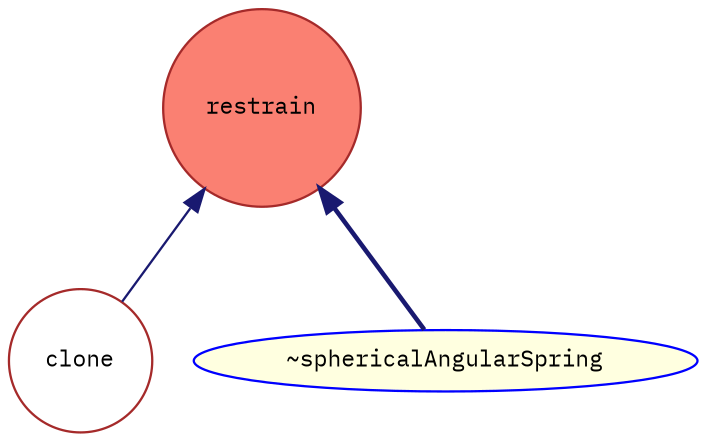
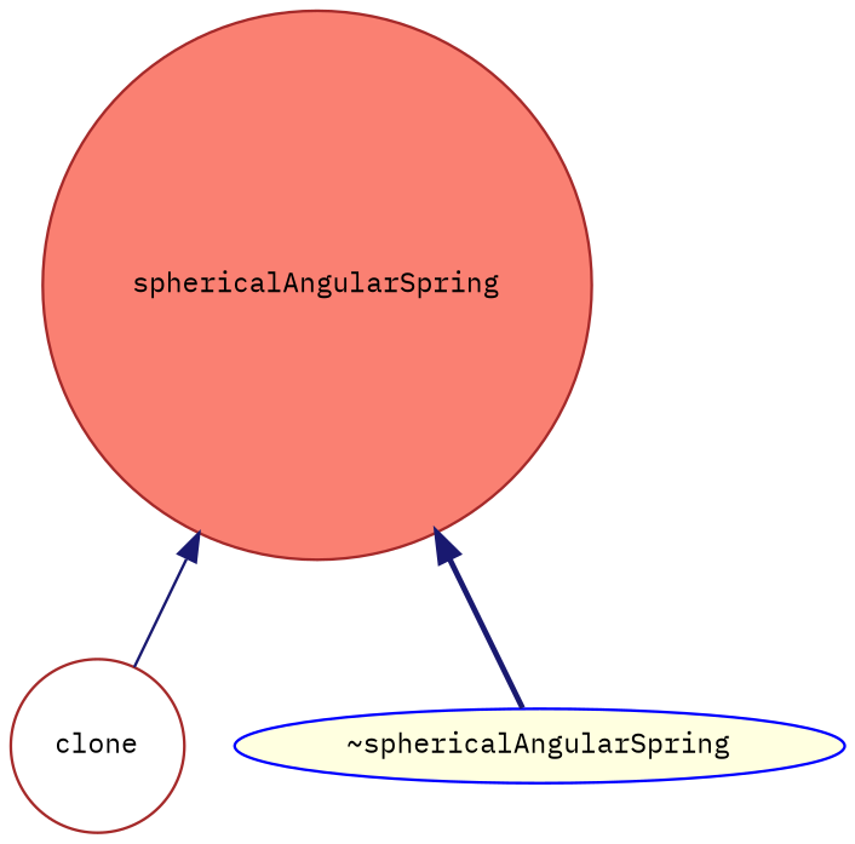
  digraph {
    fontname="IBM Plex Mono"
    rankdir=TB
    node [color=brown fontname="IBM Plex Mono" fontsize=10 shape=circle style=filled]
    edge [color=midnightblue dir=back fontname="IBM Plex Mono" fontsize=10 labelfontname=FreeSans labelfontsize=10]
-   n1 [fillcolor=salmon fontcolor=black height=0.2 label=restrain width=0.4]
+   n1 [fillcolor=salmon fontcolor=black height=0.2 label=sphericalAngularSpring width=0.4]
    n2 [fillcolor=white height=0.2 label=clone width=0.4]
    n3 [color=blue fillcolor=lightyellow height=0.2 label="~sphericalAngularSpring" shape=ellipse width=0.4]
    n1 -> n2 [style=solid]
    n1 -> n3 [style=bold]
  }
